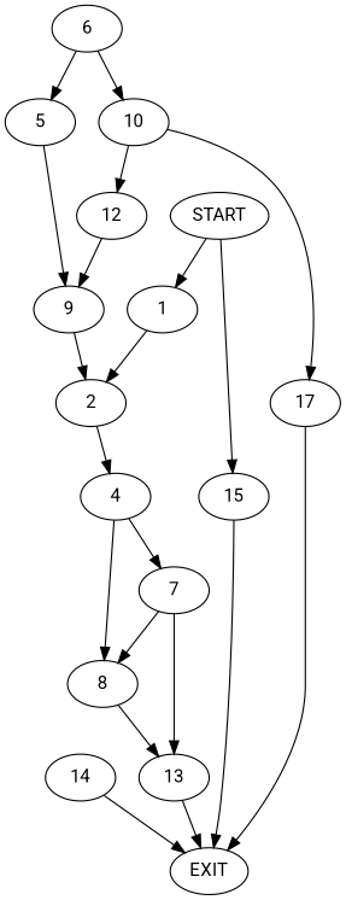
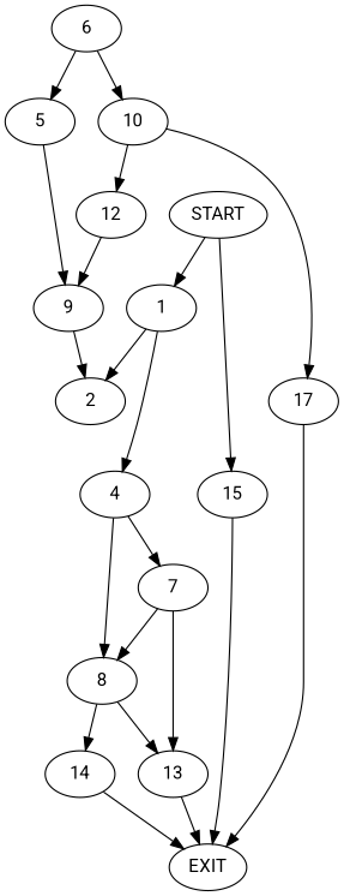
  digraph {
    fontname=Roboto
    node [fontname=Roboto]
    edge [fontname=Roboto]
    n1 [label=START]
    1
    15
    2
    n5 [label=EXIT]
    4
    7
    8
    5
    9
    6
    10
    13
    14
    n15 [label=17]
    12
    n1 -> 1
    n1 -> 15
    1 -> 2
    15 -> n5
-   2 -> 4
+   1 -> 4
    4 -> 7
    4 -> 8
    7 -> 8
    7 -> 13
    8 -> 13
+   8 -> 14
    5 -> 9
    9 -> 2
    6 -> 5
    6 -> 10
    10 -> n15
    10 -> 12
    13 -> n5
    14 -> n5
    n15 -> n5
    12 -> 9
  }
